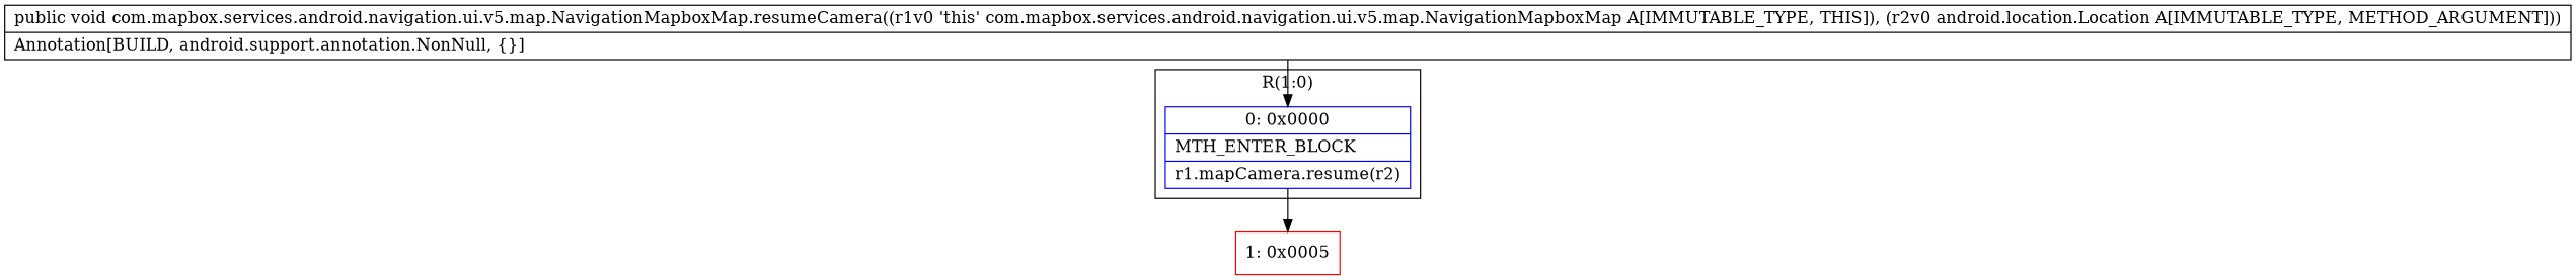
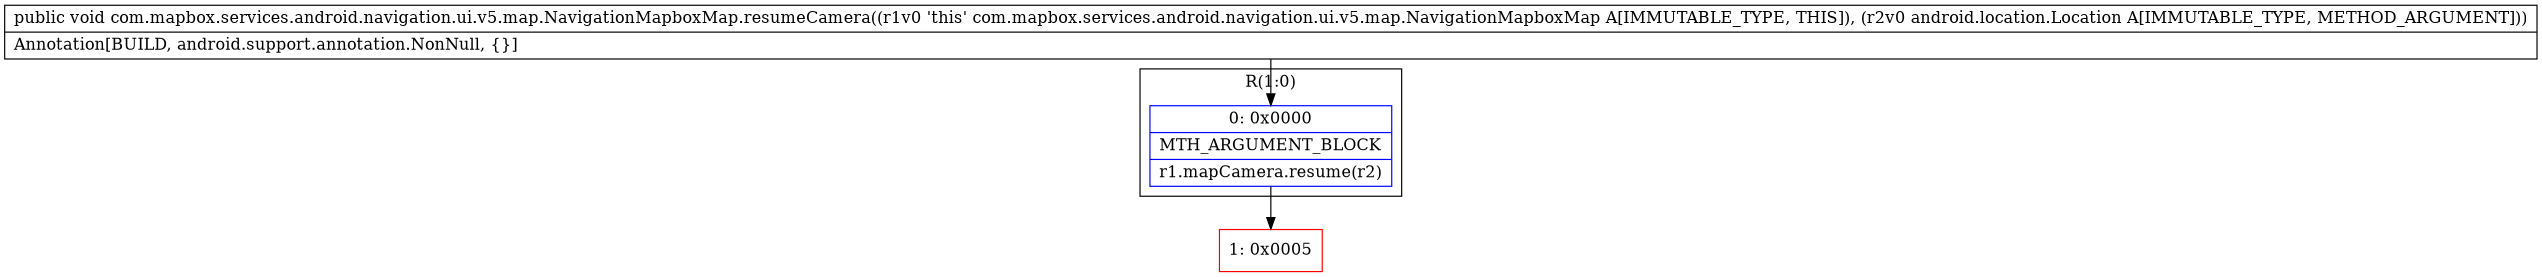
  digraph {
    node [shape=record]
-   n1 [color=blue label="{0\:\ 0x0000|MTH_ENTER_BLOCK\l|r1.mapCamera.resume(r2)\l}"]
+   n1 [color=blue label="{0\:\ 0x0000|MTH_ARGUMENT_BLOCK\l|r1.mapCamera.resume(r2)\l}"]
    n2 [color=red label="{1\:\ 0x0005}"]
    n3 [label="{public void com.mapbox.services.android.navigation.ui.v5.map.NavigationMapboxMap.resumeCamera((r1v0 'this' com.mapbox.services.android.navigation.ui.v5.map.NavigationMapboxMap A[IMMUTABLE_TYPE, THIS]), (r2v0 android.location.Location A[IMMUTABLE_TYPE, METHOD_ARGUMENT]))  | Annotation[BUILD, android.support.annotation.NonNull, \{\}]\l}"]
    subgraph cluster_1 {
      label="R(1:0)"
      n1
    }
    n1 -> n2
    n3 -> n1
  }
